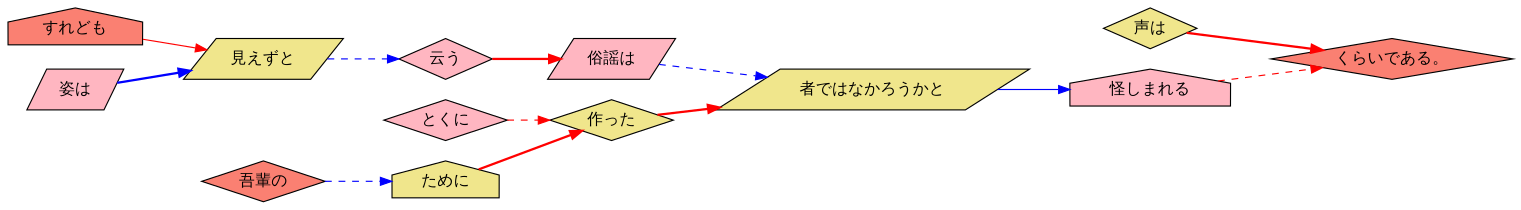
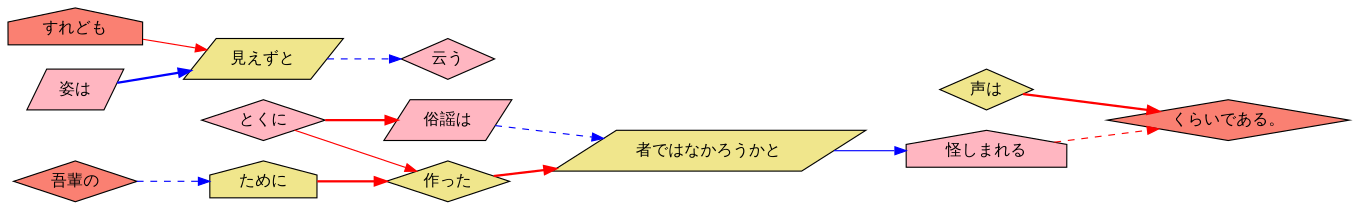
  digraph {
    fontname="EB Garamond"
    rankdir=LR
    node [fillcolor=khaki fontname="EB Garamond" shape=diamond style=filled]
    edge [color=red fontname="EB Garamond" style=bold]
    n1 [label="声は"]
    n2 [fillcolor=salmon label="くらいである。"]
    n3 [fillcolor=salmon label="すれども" shape=house]
    n4 [label="見えずと" shape=parallelogram]
    n5 [fillcolor=lightpink label="云う"]
    n6 [fillcolor=lightpink label="姿は" shape=parallelogram]
    n7 [fillcolor=lightpink label="俗謡は" shape=parallelogram]
    n8 [label="者ではなかろうかと" shape=parallelogram]
    n9 [fillcolor=lightpink label="怪しまれる" shape=house]
    n10 [fillcolor=lightpink label="とくに"]
    n11 [label="作った"]
    n12 [fillcolor=salmon label="吾輩の"]
    n13 [label="ために" shape=house]
    n1 -> n2
    n3 -> n4 [style=solid]
    n4 -> n5 [color=blue style=dashed]
-   n5 -> n7
+   n10 -> n7
    n6 -> n4 [color=blue]
    n7 -> n8 [color=blue style=dashed]
    n8 -> n9 [color=blue style=solid]
    n9 -> n2 [style=dashed]
-   n10 -> n11 [style=dashed]
+   n10 -> n11 [style=solid]
    n11 -> n8
    n12 -> n13 [color=blue style=dashed]
    n13 -> n11
  }
